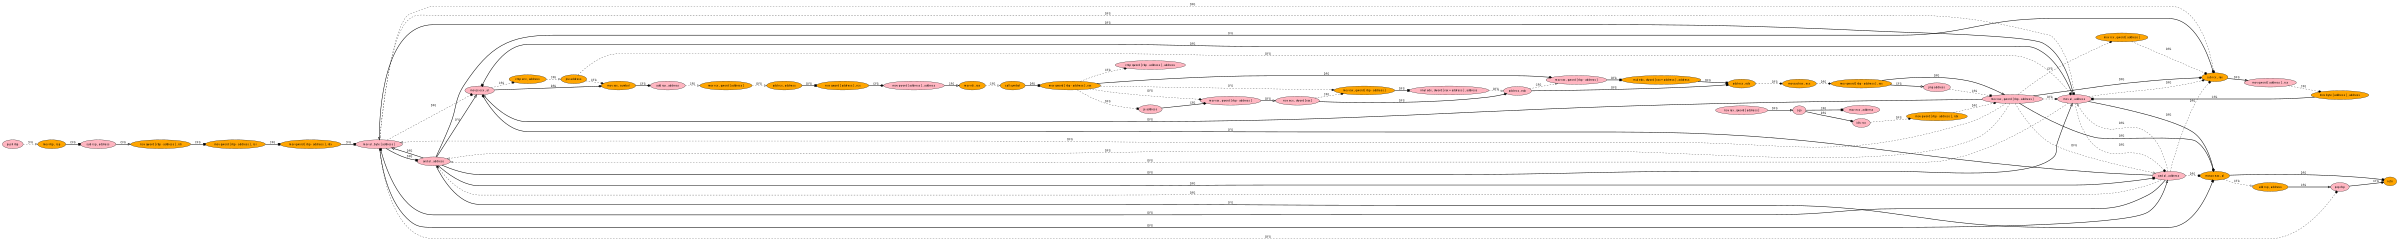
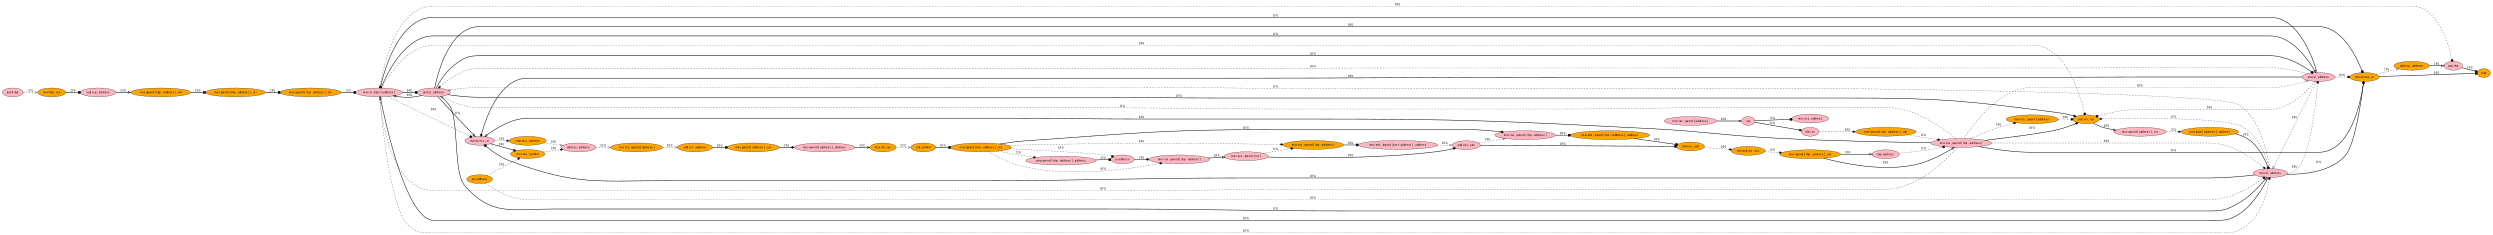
  digraph {
    fontname="Roboto Condensed"
    rankdir=LR
    node [fillcolor=orange fontname="Roboto Condensed" style=filled]
    edge [arrowhead=box fontname="Roboto Condensed" style=bold]
    n1 [fillcolor=lightpink label="push rbp"]
    n2 [label="mov rbp , rsp"]
    n3 [fillcolor=lightpink label="sub rsp , address"]
    n4 [label="mov qword [ rbp - address ] , rdi"]
    n5 [label="mov qword [ rbp - address ] , rsi"]
    n6 [label="mov qword [ rbp - address ] , rdx"]
    n7 [fillcolor=lightpink label="mov al , byte [ address ]"]
    n8 [fillcolor=lightpink label="and al , address"]
    n9 [fillcolor=lightpink label="movzx ecx , al"]
    n10 [fillcolor=lightpink label="mov al , address"]
    n11 [fillcolor=lightpink label="and al , address"]
    n12 [label="sub rcx , rax"]
    n13 [fillcolor=lightpink label="pop rbp"]
    n14 [label="movzx eax , al"]
    n15 [label="cmp ecx , address"]
    n16 [label="mov rax , symbol"]
    n17 [label="add rsp , address"]
    n18 [label=retn]
    n19 [fillcolor=lightpink label="mov qword [ address ] , rcx"]
    n20 [label="jne address"]
    n21 [fillcolor=lightpink label="add rax , address"]
    n22 [label="mov rcx , qword [ address ]"]
    n23 [label="add rcx , address"]
    n24 [label="mov qword [ address ] , rcx"]
    n25 [fillcolor=lightpink label="mov qword [ address ] , address"]
    n26 [label="mov rdi , rax"]
    n27 [label="call symbol"]
    n28 [label="mov qword [ rbp - address ] , rax"]
    n29 [fillcolor=lightpink label="cmp qword [ rbp - address ] , address"]
    n30 [fillcolor=lightpink label="je address"]
    n31 [fillcolor=lightpink label="mov rax , qword [ rbp - address ]"]
    n32 [label="mov rax , qword [ rbp - address ]"]
    n33 [fillcolor=lightpink label="mov rax , qword [ rbp - address ]"]
    n34 [fillcolor=lightpink label="mov ecx , dword [ rax ]"]
    n35 [fillcolor=lightpink label="imul edx , dword [ rax + address ] , address"]
    n36 [label="imul edx , dword [ rax + address ] , address"]
    n37 [fillcolor=lightpink label="mov rax , qword [ address ]"]
    n38 [fillcolor=lightpink label=cqo]
    n39 [fillcolor=lightpink label="mov ecx , address"]
    n40 [fillcolor=lightpink label="idiv rcx"]
    n41 [fillcolor=lightpink label="add ecx , edx"]
    n42 [label="mov qword [ rbp - address ] , rdx"]
    n43 [fillcolor=lightpink label="mov rax , qword [ rbp - address ]"]
    n44 [label="mov rcx , qword [ address ]"]
    n45 [label="add ecx , edx"]
    n46 [label="movsxd rax , ecx"]
    n47 [label="mov qword [ rbp - address ] , rax"]
    n48 [fillcolor=lightpink label="jmp address"]
    n49 [label="mov byte [ address ] , address"]
    n1 -> n2 [arrowhead=onormal label=CFG style=dashed]
    n2 -> n3 [label=CFG]
    n3 -> n4 [arrowhead=onormal label=CFG]
    n4 -> n5 [label=CFG]
    n5 -> n6 [label=CFG]
    n6 -> n7 [label=CFG]
    n7 -> n8 [label=DFG]
    n7 -> n9 [label=DFG style=dashed]
    n7 -> n10 [label=DFG style=dashed]
    n7 -> n11 [arrowhead=onormal label=DFG]
    n7 -> n12 [label=DFG style=dashed]
    n7 -> n13 [label=DFG style=dashed]
    n8 -> n7 [arrowhead=onormal label=DFG]
    n8 -> n9 [arrowhead=onormal label=DFG]
    n8 -> n10 [arrowhead=onormal label=DFG]
    n8 -> n11 [label=DFG]
    n8 -> n12 [arrowhead=diamond label=DFG]
    n8 -> n14 [label=DFG]
    n9 -> n15 [arrowhead=diamond label=CFG style=dashed]
    n9 -> n16 [arrowhead=diamond label=DFG]
    n10 -> n7 [arrowhead=onormal label=DFG]
    n10 -> n8 [arrowhead=onormal label=DFG style=dashed]
    n10 -> n9 [label=DFG]
    n10 -> n11 [label=DFG style=dashed]
    n10 -> n12 [arrowhead=diamond label=DFG style=dashed]
    n10 -> n14 [arrowhead=diamond label=DFG]
    n11 -> n7 [label=DFG]
    n11 -> n8 [arrowhead=diamond label=DFG style=dashed]
    n11 -> n9 [arrowhead=diamond label=DFG]
    n11 -> n10 [arrowhead=onormal label=DFG style=dashed]
    n11 -> n12 [label=DFG style=dashed]
    n11 -> n14 [label=DFG style=dashed]
    n12 -> n19 [arrowhead=onormal label=DFG]
    n13 -> n18 [arrowhead=diamond label=CFG]
    n14 -> n17 [arrowhead=onormal label=CFG style=dashed]
    n14 -> n18 [label=DFG]
-   n15 -> n20 [arrowhead=onormal label=CFG style=dashed]
-   n16 -> n21 [arrowhead=diamond label=CFG]
+   n15 -> n21 [arrowhead=onormal label=CFG style=dashed]
+   n16 -> n21 [arrowhead=diamond label=CFG style=dashed]
    n17 -> n13 [arrowhead=onormal label=CFG]
    n19 -> n49 [arrowhead=diamond label=CFG style=dashed]
    n20 -> n10 [label=DFG style=dashed]
    n20 -> n16 [arrowhead=diamond label=CFG style=dashed]
    n21 -> n22 [arrowhead=onormal label=CFG style=dashed]
    n22 -> n23 [arrowhead=onormal label=DFG style=dashed]
    n23 -> n24 [label=DFG]
    n24 -> n25 [arrowhead=diamond label=CFG]
    n25 -> n26 [arrowhead=onormal label=CFG]
    n26 -> n27 [arrowhead=onormal label=CFG style=dashed]
    n27 -> n28 [label=DFG]
    n28 -> n29 [arrowhead=diamond label=CFG style=dashed]
    n28 -> n30 [label=DFG style=dashed]
    n28 -> n31 [arrowhead=diamond label=DFG style=dashed]
    n28 -> n32 [arrowhead=diamond label=DFG style=dashed]
    n28 -> n33 [arrowhead=diamond label=DFG]
+   n29 -> n30 [label=CFG]
    n30 -> n31 [arrowhead=diamond label=CFG]
    n31 -> n34 [arrowhead=onormal label=DFG]
    n32 -> n35 [label=DFG]
    n33 -> n36 [label=DFG]
    n34 -> n32 [arrowhead=diamond label=CFG style=dashed]
    n34 -> n41 [arrowhead=diamond label=DFG]
    n35 -> n41 [arrowhead=onormal label=DFG style=dashed]
    n36 -> n45 [label=DFG]
    n37 -> n38 [arrowhead=onormal label=DFG]
    n38 -> n39 [label=CFG]
    n38 -> n40 [arrowhead=diamond label=DFG]
    n40 -> n42 [arrowhead=diamond label=DFG style=dashed]
    n41 -> n33 [arrowhead=onormal label=CFG style=dashed]
    n41 -> n45 [label=DFG]
    n42 -> n43 [arrowhead=diamond label=DFG style=dashed]
    n43 -> n7 [arrowhead=onormal label=DFG style=dashed]
    n43 -> n8 [arrowhead=onormal label=DFG style=dashed]
    n43 -> n9 [arrowhead=onormal label=DFG]
    n43 -> n10 [arrowhead=diamond label=DFG style=dashed]
    n43 -> n11 [arrowhead=onormal label=DFG style=dashed]
    n43 -> n12 [arrowhead=diamond label=DFG]
    n43 -> n14 [arrowhead=diamond label=DFG]
    n43 -> n44 [arrowhead=diamond label=CFG style=dashed]
    n44 -> n12 [label=DFG style=dashed]
    n45 -> n46 [arrowhead=diamond label=DFG style=dashed]
    n46 -> n47 [arrowhead=diamond label=DFG style=dashed]
    n47 -> n43 [arrowhead=onormal label=DFG]
    n47 -> n48 [arrowhead=onormal label=CFG]
    n48 -> n43 [label=CFG style=dashed]
    n49 -> n10 [label=CFG]
  }
